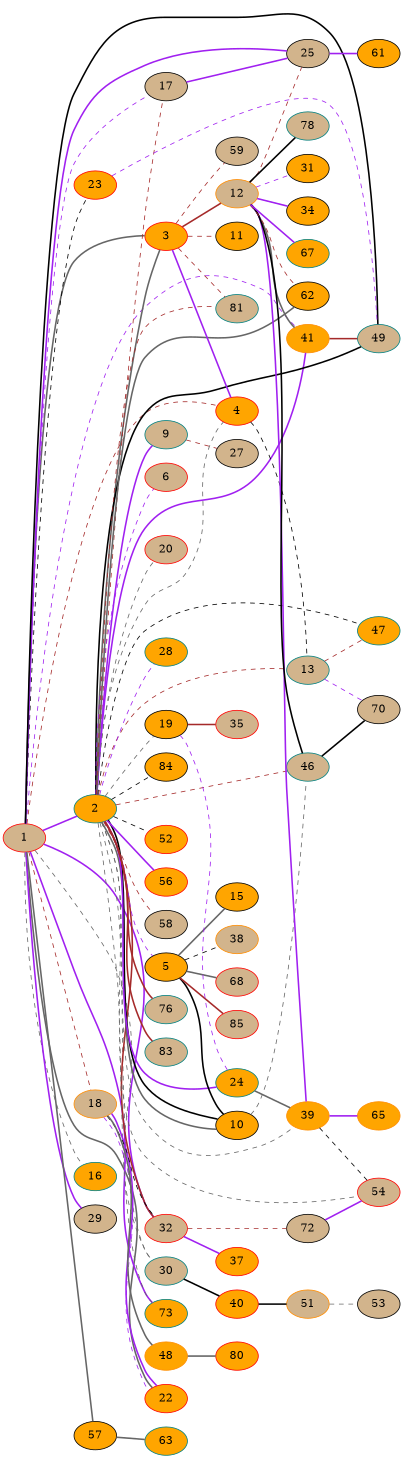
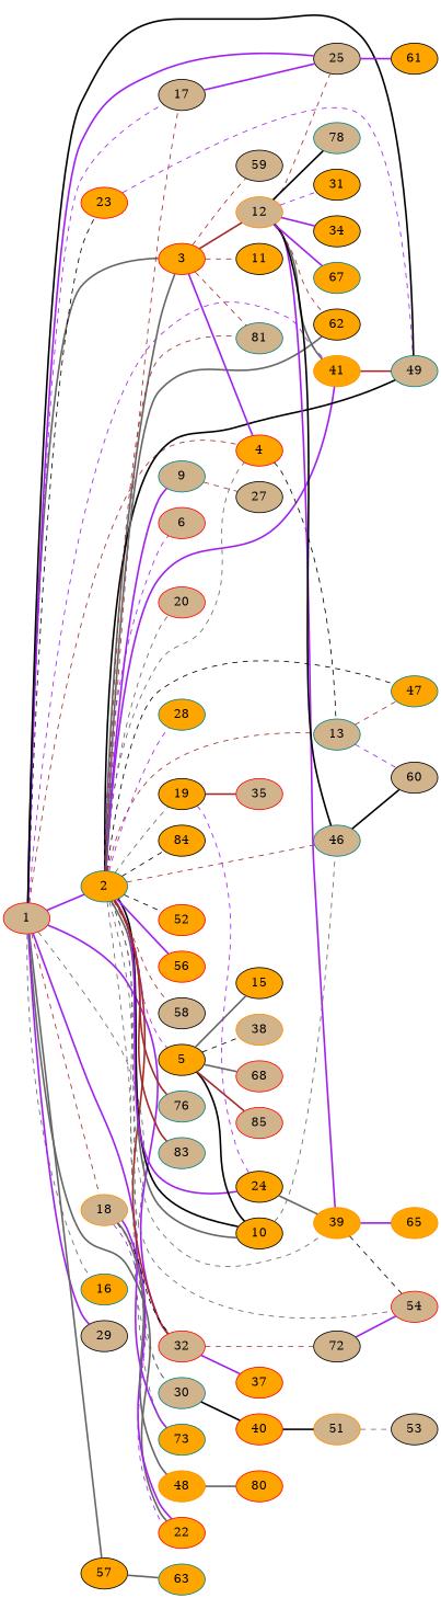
  graph {
    rankdir=LR
    node [color=black fillcolor=orange style=filled]
    edge [color=purple style=bold]
    1 [color=red fillcolor=tan super="+8"]
    2 [color=teal super="+66"]
    3 [color=red super="+7"]
    4 [color=red super="+14"]
    16 [color=teal super="+33"]
    17 [fillcolor=tan super="+55"]
    18 [color=darkorange fillcolor=tan super="+21"]
    22 [color=red]
    23 [color=red super="+26"]
    25 [fillcolor=tan super="+45"]
    29 [fillcolor=tan]
    30 [color=teal fillcolor=tan]
    32 [color=red fillcolor=tan super="+36"]
    41 [color=darkorange super="+82"]
    49 [color=teal fillcolor=tan super="+50"]
    57
    73 [color=teal]
    5 [super="+43"]
    6 [color=red fillcolor=tan]
    9 [color=teal fillcolor=tan]
    10
    13 [color=teal fillcolor=tan super="+79"]
    19
    20 [color=red fillcolor=tan]
-   24 [color=teal super="+42"]
+   24 [super="+42"]
    28 [color=teal]
    39 [color=darkorange super="+64"]
    n28 [label=84]
    46 [color=teal fillcolor=tan super="+74"]
    47 [color=teal]
    52 [color=red]
    54 [color=red fillcolor=tan super="+75"]
    56 [color=red]
    58 [fillcolor=tan]
    62
    76 [color=teal fillcolor=tan]
    81 [color=teal fillcolor=tan]
    83 [color=teal fillcolor=tan]
    11
    12 [color=darkorange fillcolor=tan super="+60"]
    59 [fillcolor=tan]
    48 [color=darkorange super="+69"]
    61
    40 [color=red]
    37 [color=red]
    72 [fillcolor=tan]
    63 [color=teal]
    15
    38 [color=darkorange fillcolor=tan super="+84"]
    68 [color=red fillcolor=tan]
    85 [color=red fillcolor=tan]
    27 [fillcolor=tan]
-   70 [fillcolor=tan super="+71"]
+   70 [fillcolor=tan super="+71" label=60]
    35 [color=red fillcolor=tan]
    65 [color=darkorange]
    31
    34
    67 [color=teal]
    78 [color=teal fillcolor=tan]
    80 [color=red]
    51 [color=darkorange fillcolor=tan super="+77"]
    53 [fillcolor=tan]
    1 -- 2
    1 -- 3 [color=gray40 weight=2]
    1 -- 4 [color=brown style=dashed]
    1 -- 16 [color=gray40 style=dashed]
    1 -- 17 [style=dashed]
    1 -- 18 [color=brown style=dashed weight=2]
    1 -- 22 [color=gray40]
    1 -- 23 [color=black style=dashed]
    1 -- 25
    1 -- 29
    1 -- 30 [color=gray40 style=dashed]
    1 -- 32
    1 -- 41 [style=dashed]
    1 -- 49 [color=black]
    1 -- 57 [color=gray40]
    1 -- 73
    2 -- 3 [color=gray40]
    2 -- 4 [color=gray40 style=dashed]
    2 -- 17 [color=brown style=dashed]
    2 -- 30 [color=gray40 style=dashed]
    2 -- 32 [color=brown]
    2 -- 41
    2 -- 49 [color=black weight=2]
    2 -- 73 [color=gray40 style=dashed]
    2 -- 5 [style=dashed weight=2]
    2 -- 6 [style=dashed]
    2 -- 9
    2 -- 10 [color=gray40 weight=2]
    2 -- 10 [color=black]
    2 -- 13 [color=brown style=dashed]
    2 -- 19 [color=gray40 style=dashed]
    2 -- 20 [color=gray40 style=dashed]
    2 -- 24
    2 -- 28 [style=dashed]
    2 -- 39 [color=gray40 style=dashed]
    2 -- n28 [color=black style=dashed]
    2 -- 46 [color=brown style=dashed]
    2 -- 47 [color=black style=dashed]
    2 -- 52 [color=black style=dashed]
    2 -- 54 [color=gray40 style=dashed]
    2 -- 56
    2 -- 58 [color=brown style=dashed]
    2 -- 62 [color=gray40]
    2 -- 76 [color=brown]
    2 -- 81 [color=brown style=dashed]
    2 -- 83 [color=brown]
    3 -- 4
    3 -- 81 [color=brown style=dashed]
    3 -- 11 [color=brown style=dashed]
    3 -- 12 [color=brown weight=2]
    3 -- 59 [color=brown style=dashed]
    4 -- 13 [color=black style=dashed]
    17 -- 25
    18 -- 22 [style=dashed]
    18 -- 22
    18 -- 32 [color=black style=dashed]
    18 -- 48 [color=gray40]
    23 -- 49 [style=dashed]
    25 -- 61
    30 -- 40 [color=black]
    32 -- 37
    32 -- 72 [color=brown style=dashed]
    41 -- 49 [color=brown]
    57 -- 63 [color=gray40]
    5 -- 10 [color=black]
    5 -- 15 [color=gray40]
    5 -- 38 [color=black style=dashed]
    5 -- 68 [color=gray40]
    5 -- 85 [color=brown]
    9 -- 27 [color=brown style=dashed]
    10 -- 46 [color=gray40 style=dashed]
    13 -- 47 [color=brown style=dashed]
    13 -- 70 [style=dashed]
    19 -- 24 [style=dashed]
    19 -- 35 [color=brown]
    24 -- 39 [color=gray40]
    39 -- 54 [color=black style=dashed]
    39 -- 65
    46 -- 70 [color=black]
    12 -- 25 [color=brown style=dashed]
    12 -- 41 [color=gray40]
    12 -- 39
    12 -- 46 [color=black]
    12 -- 62 [color=brown style=dashed]
    12 -- 31 [style=dashed]
    12 -- 34
    12 -- 67
    12 -- 78 [color=black]
    48 -- 80 [color=gray40]
    40 -- 51 [color=black]
    72 -- 54
    51 -- 53 [color=gray40 style=dashed]
  }
